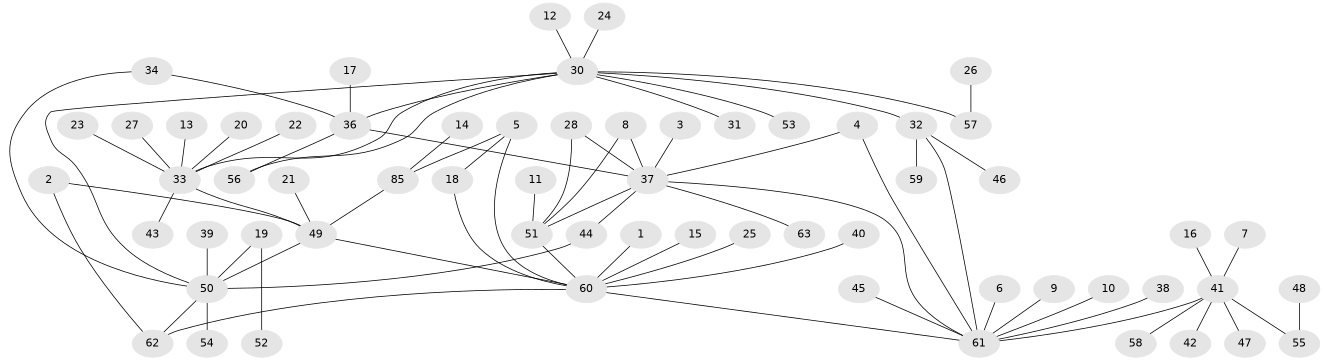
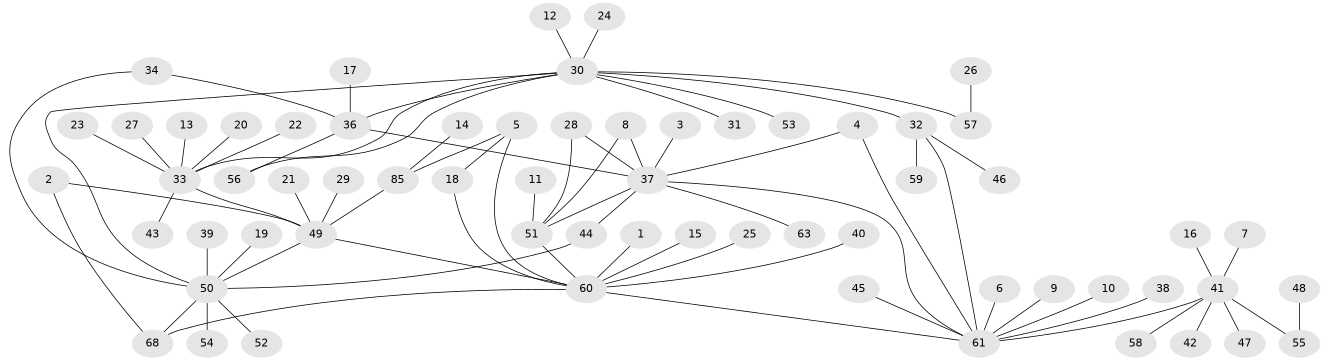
  graph {
    fontname="DejaVu Sans"
    node [color=gray90 fontname="DejaVu Sans" style=filled]
    edge [fontname="DejaVu Sans" weight=1.0]
    1
    60
-   62
+   62 [label=68]
    61
    2
    49
    50
    3
    37
    51
    44
    63
    4
    5
    18
    n16 [label=85]
    6
    7
    41
    42
    47
    55
    58
    8
    9
    10
    11
    12
    30
    33
    36
    57
    31
    32
    53
    56
    13
    43
    14
    15
    16
    17
    19
    52
    54
    20
    21
    22
    23
    24
    25
    26
    27
    28
+   29
    46
    59
    34
    38
    39
    40
    45
    48
    1 -- 60
    60 -- 62
    60 -- 61
    2 -- 62
    2 -- 49
    49 -- 60
    49 -- 50
    50 -- 62
-   19 -- 52
+   50 -- 52
    50 -- 54
    3 -- 37
    37 -- 61
    37 -- 51
    37 -- 44
    37 -- 63
    51 -- 60
    44 -- 50
    4 -- 61
    4 -- 37
    5 -- 60
    5 -- 18
    5 -- n16
    18 -- 60
    n16 -- 49
    6 -- 61
    7 -- 41
    41 -- 61
    41 -- 42
    41 -- 47
    41 -- 55
    41 -- 58
    8 -- 37
    8 -- 51
    9 -- 61
    10 -- 61
    11 -- 51
    12 -- 30
    30 -- 50
    30 -- 33
    30 -- 36
    30 -- 57
    30 -- 31
    30 -- 32
    30 -- 53
    30 -- 56
    33 -- 49
    33 -- 43
    36 -- 37
    36 -- 56
    32 -- 61
    32 -- 46
    32 -- 59
    13 -- 33
    14 -- n16
    15 -- 60
    16 -- 41
    17 -- 36
    19 -- 50
    20 -- 33
    21 -- 49
    22 -- 33
    23 -- 33
    24 -- 30
    25 -- 60
    26 -- 57
    27 -- 33
    28 -- 37
    28 -- 51
+   29 -- 49
    34 -- 50
    34 -- 36
    38 -- 61
    39 -- 50
    40 -- 60
    45 -- 61
    48 -- 55
  }
